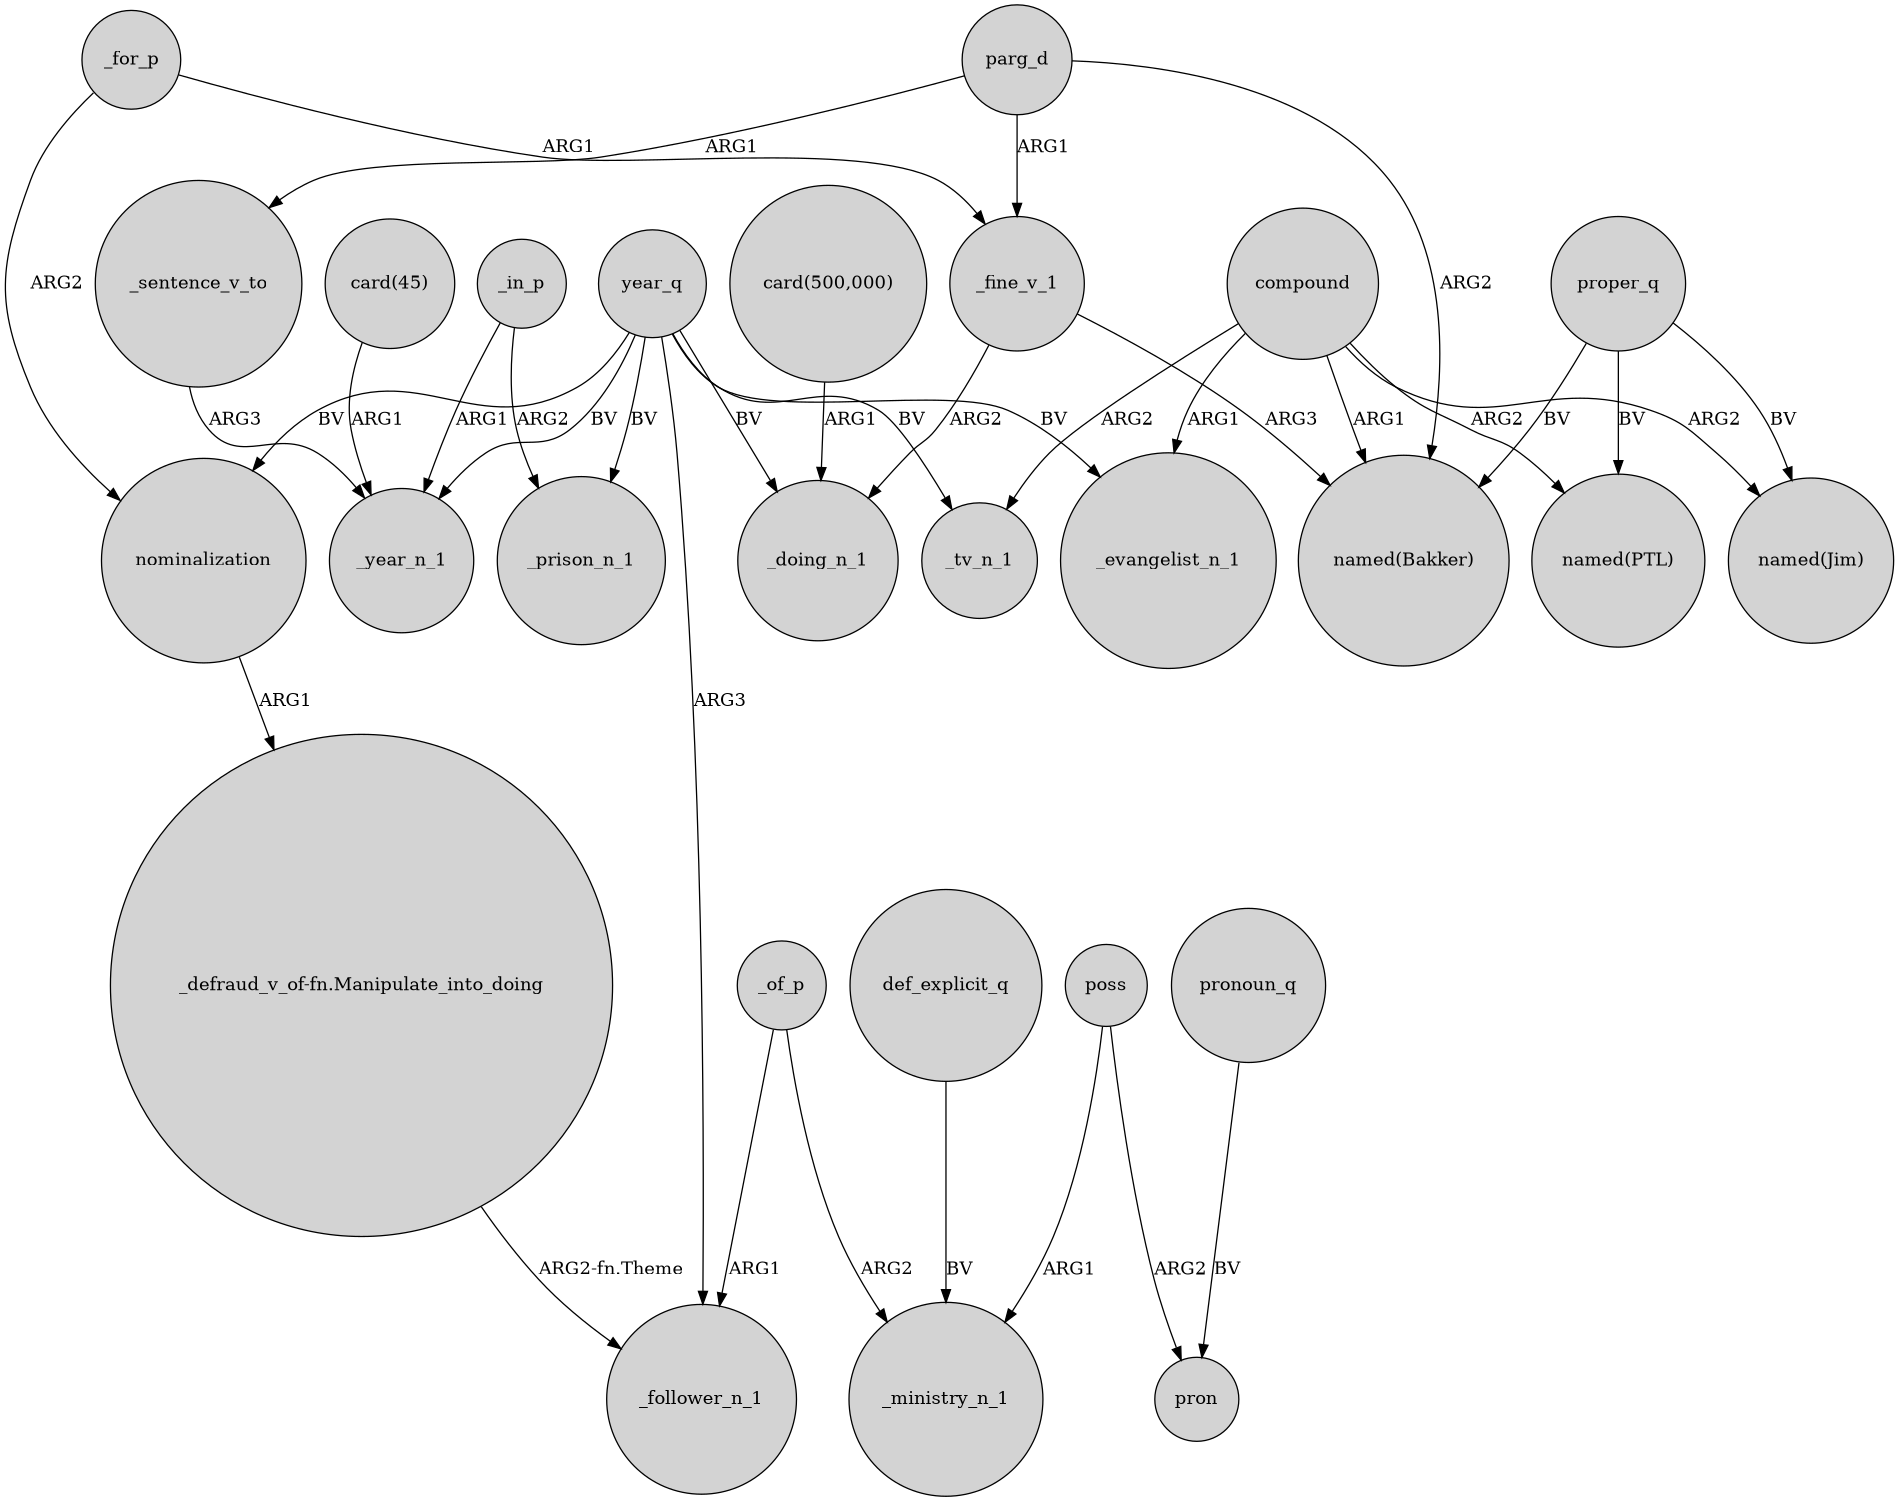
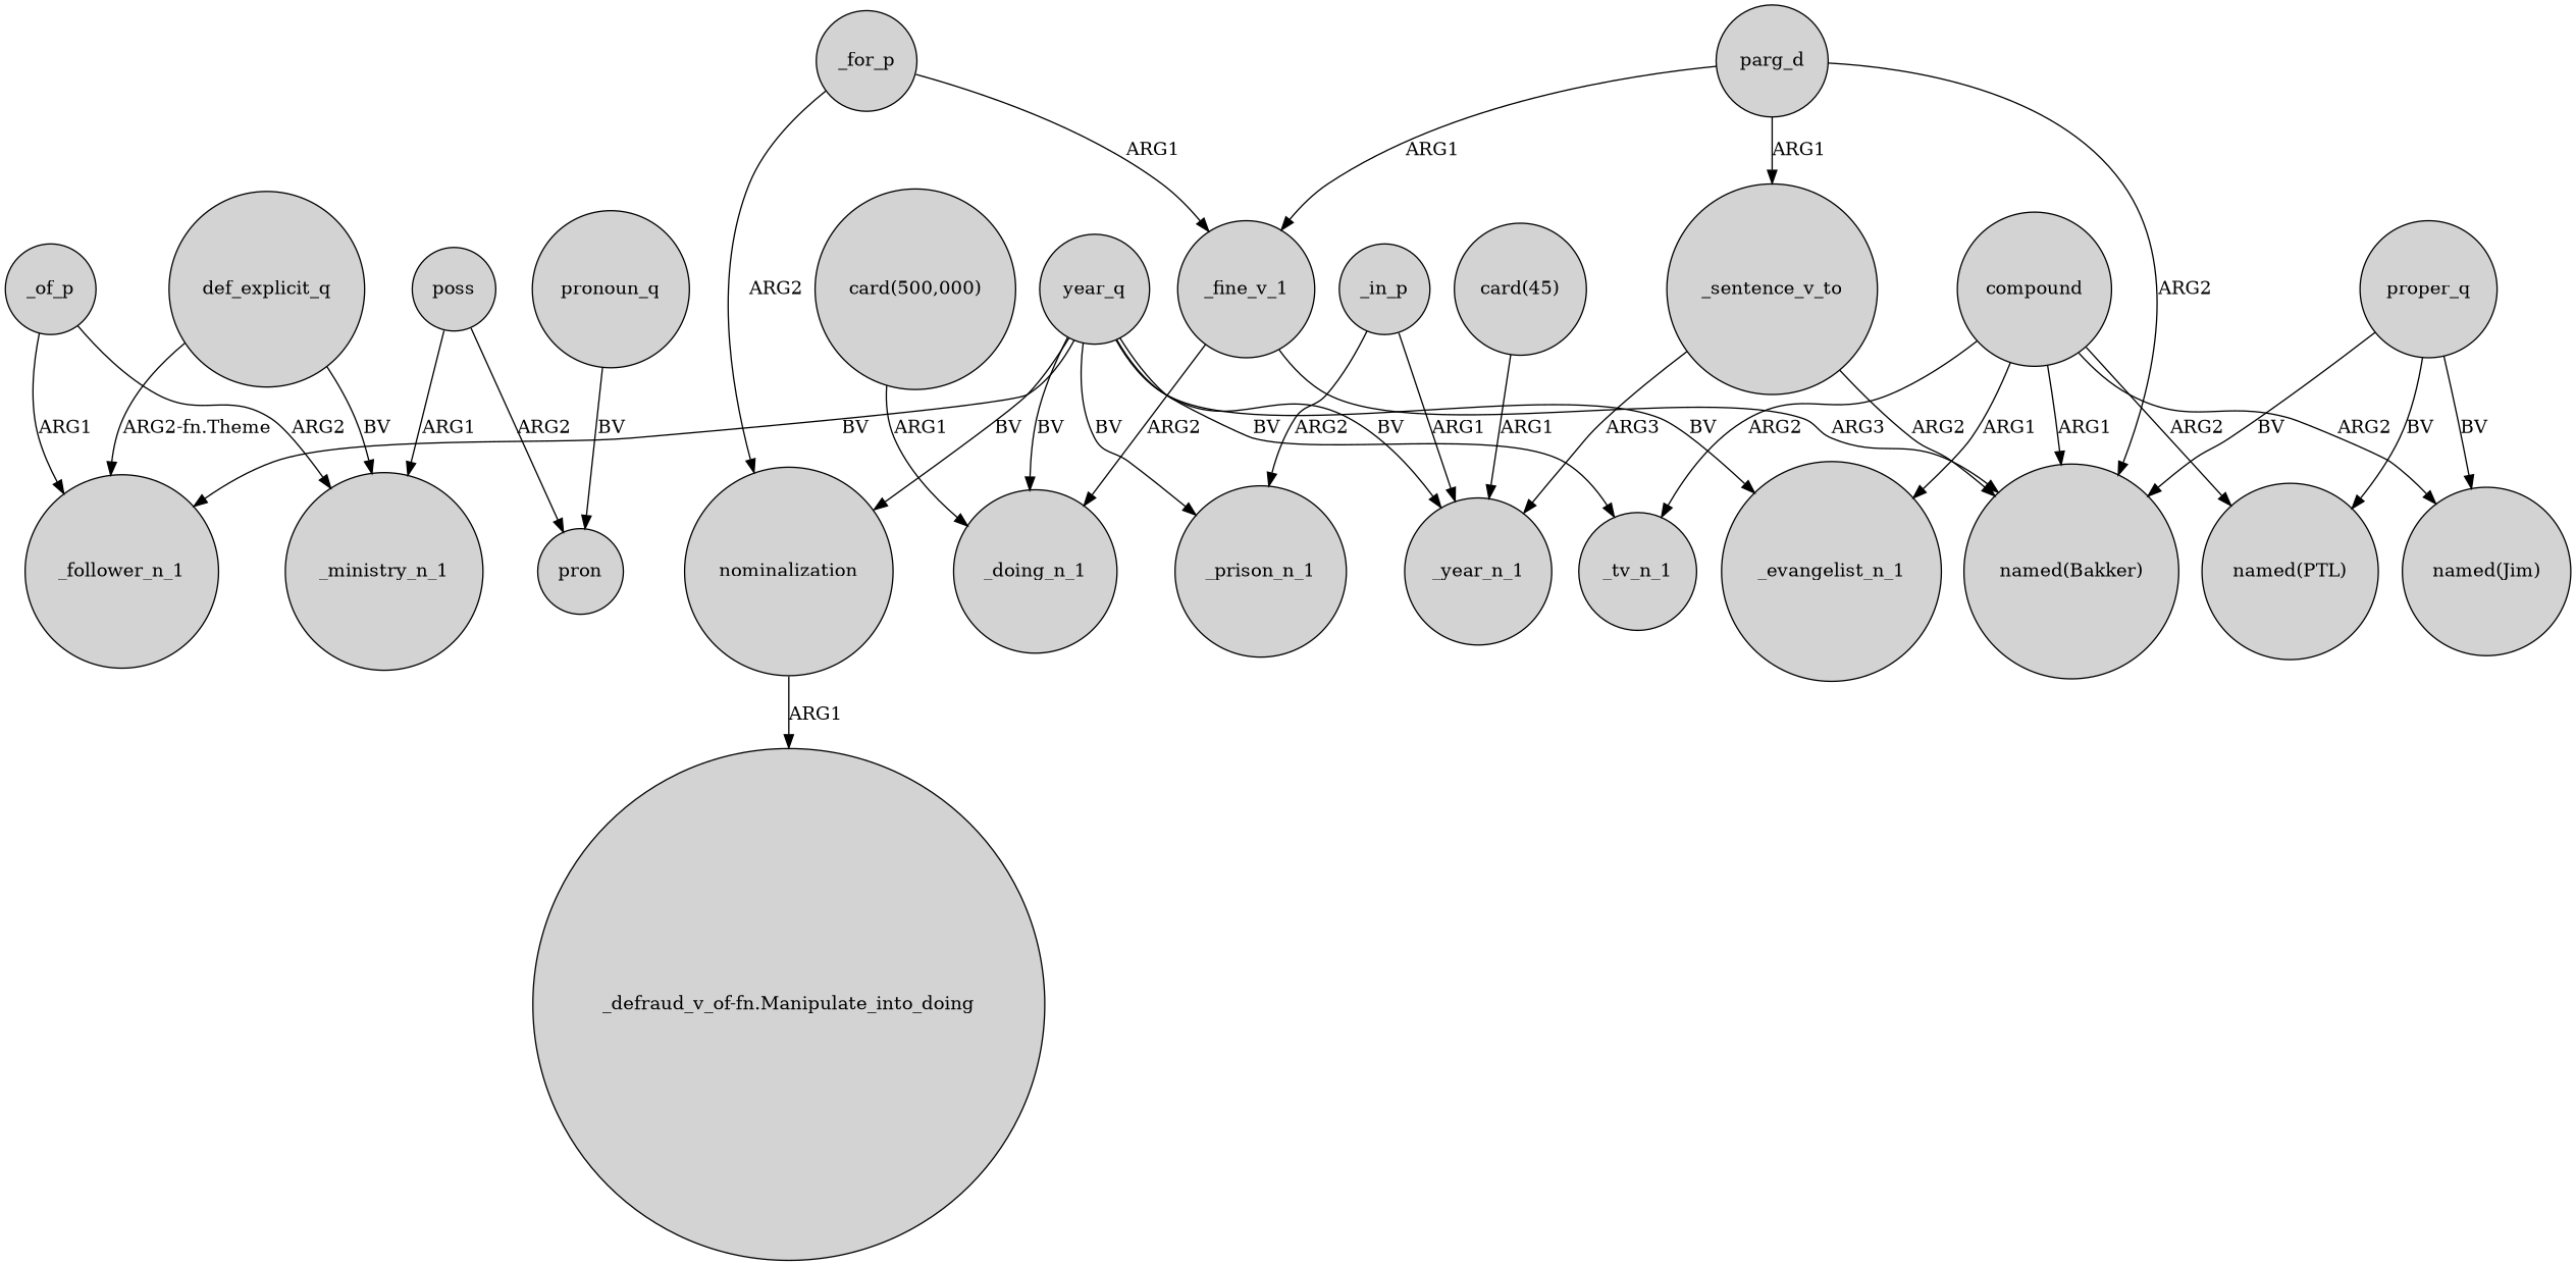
  digraph {
    node [shape=circle style=filled]
    "_defraud_v_of-fn.Manipulate_into_doing"
    _follower_n_1
    _of_p
    _ministry_n_1
    poss
    pron
    n7 [label=year_q]
    _evangelist_n_1
    _tv_n_1
    _year_n_1
    nominalization
    _prison_n_1
    n13 [label=_doing_n_1]
    compound
    "named(Bakker)"
    "named(Jim)"
    "named(PTL)"
    _fine_v_1
    _in_p
    _for_p
    proper_q
    parg_d
    _sentence_v_to
    "card(45)"
    pronoun_q
    def_explicit_q
    "card(500,000)"
-   "_defraud_v_of-fn.Manipulate_into_doing" -> _follower_n_1 [label="ARG2-fn.Theme"]
+   def_explicit_q -> _follower_n_1 [label="ARG2-fn.Theme"]
    _of_p -> _follower_n_1 [label=ARG1]
    _of_p -> _ministry_n_1 [label=ARG2]
    poss -> _ministry_n_1 [label=ARG1]
    poss -> pron [label=ARG2]
-   n7 -> _follower_n_1 [label=ARG3]
+   n7 -> _follower_n_1 [label=BV]
    n7 -> _evangelist_n_1 [label=BV]
    n7 -> _tv_n_1 [label=BV]
    n7 -> _year_n_1 [label=BV]
    n7 -> nominalization [label=BV]
    n7 -> _prison_n_1 [label=BV]
    n7 -> n13 [label=BV]
    nominalization -> "_defraud_v_of-fn.Manipulate_into_doing" [label=ARG1]
    compound -> _evangelist_n_1 [label=ARG1]
    compound -> _tv_n_1 [label=ARG2]
    compound -> "named(Bakker)" [label=ARG1]
    compound -> "named(Jim)" [label=ARG2]
    compound -> "named(PTL)" [label=ARG2]
    _fine_v_1 -> n13 [label=ARG2]
    _fine_v_1 -> "named(Bakker)" [label=ARG3]
    _in_p -> _year_n_1 [label=ARG1]
    _in_p -> _prison_n_1 [label=ARG2]
    _for_p -> nominalization [label=ARG2]
    _for_p -> _fine_v_1 [label=ARG1]
    proper_q -> "named(Bakker)" [label=BV]
    proper_q -> "named(Jim)" [label=BV]
    proper_q -> "named(PTL)" [label=BV]
    parg_d -> "named(Bakker)" [label=ARG2]
    parg_d -> _fine_v_1 [label=ARG1]
    parg_d -> _sentence_v_to [label=ARG1]
    _sentence_v_to -> _year_n_1 [label=ARG3]
+   _sentence_v_to -> "named(Bakker)" [label=ARG2]
    "card(45)" -> _year_n_1 [label=ARG1]
    pronoun_q -> pron [label=BV]
    def_explicit_q -> _ministry_n_1 [label=BV]
    "card(500,000)" -> n13 [label=ARG1]
  }
